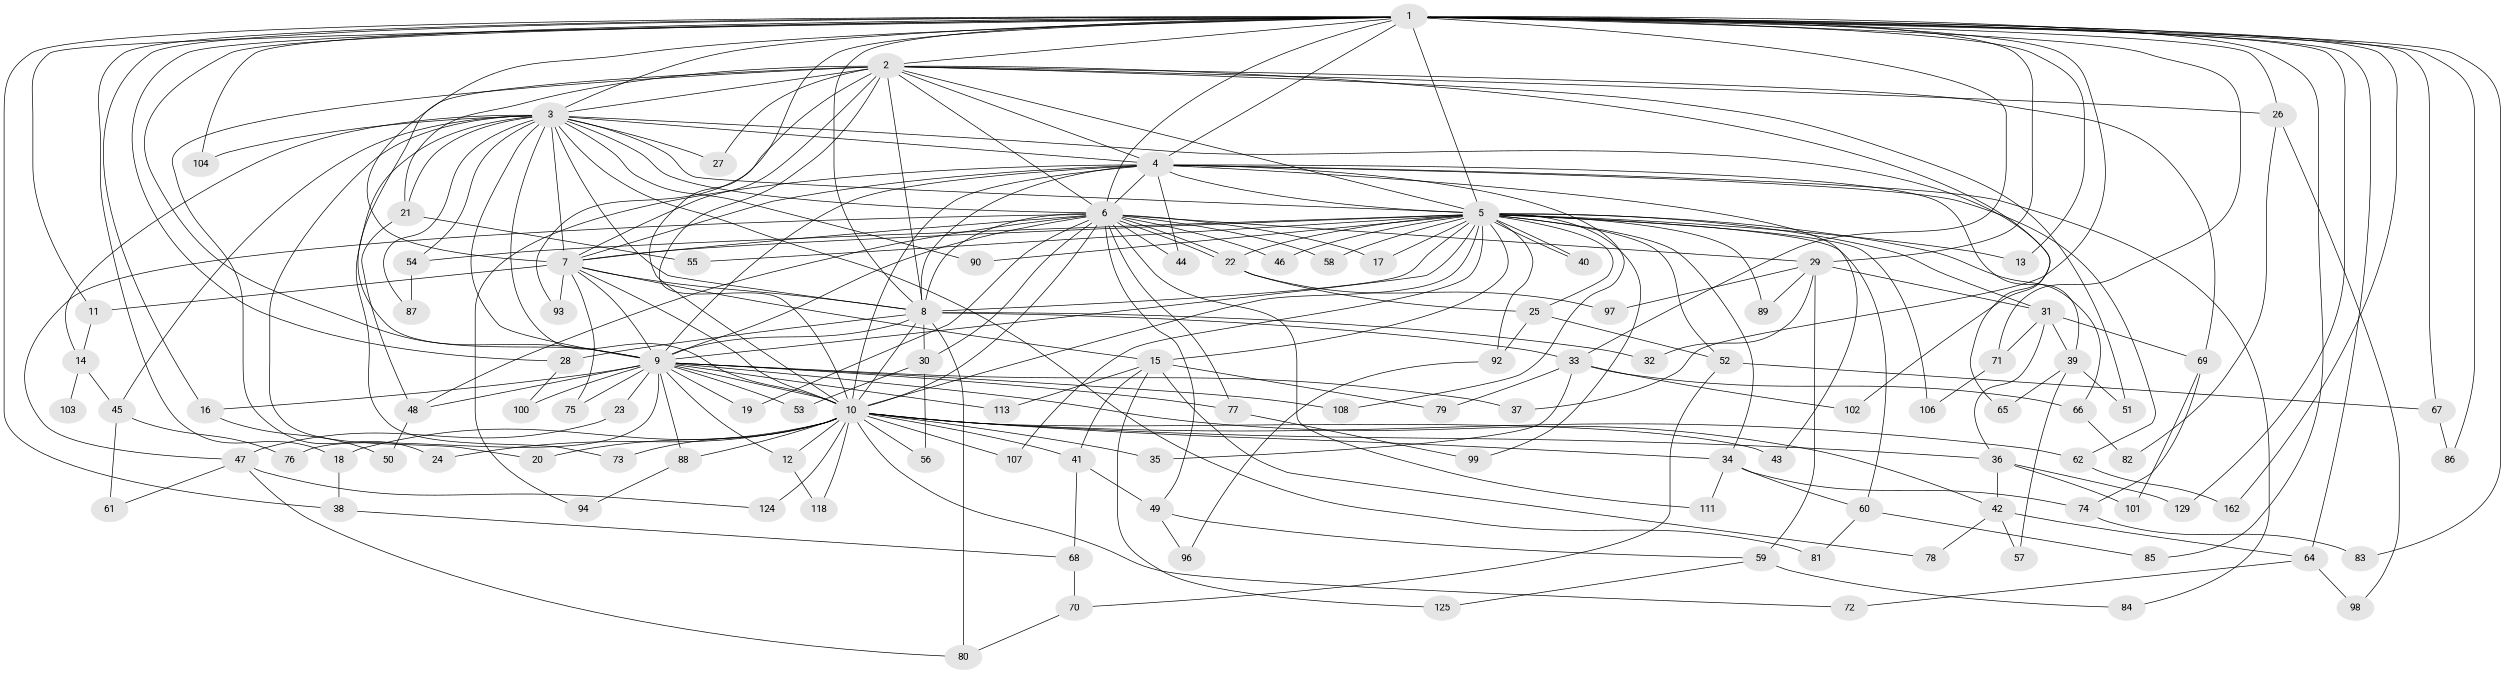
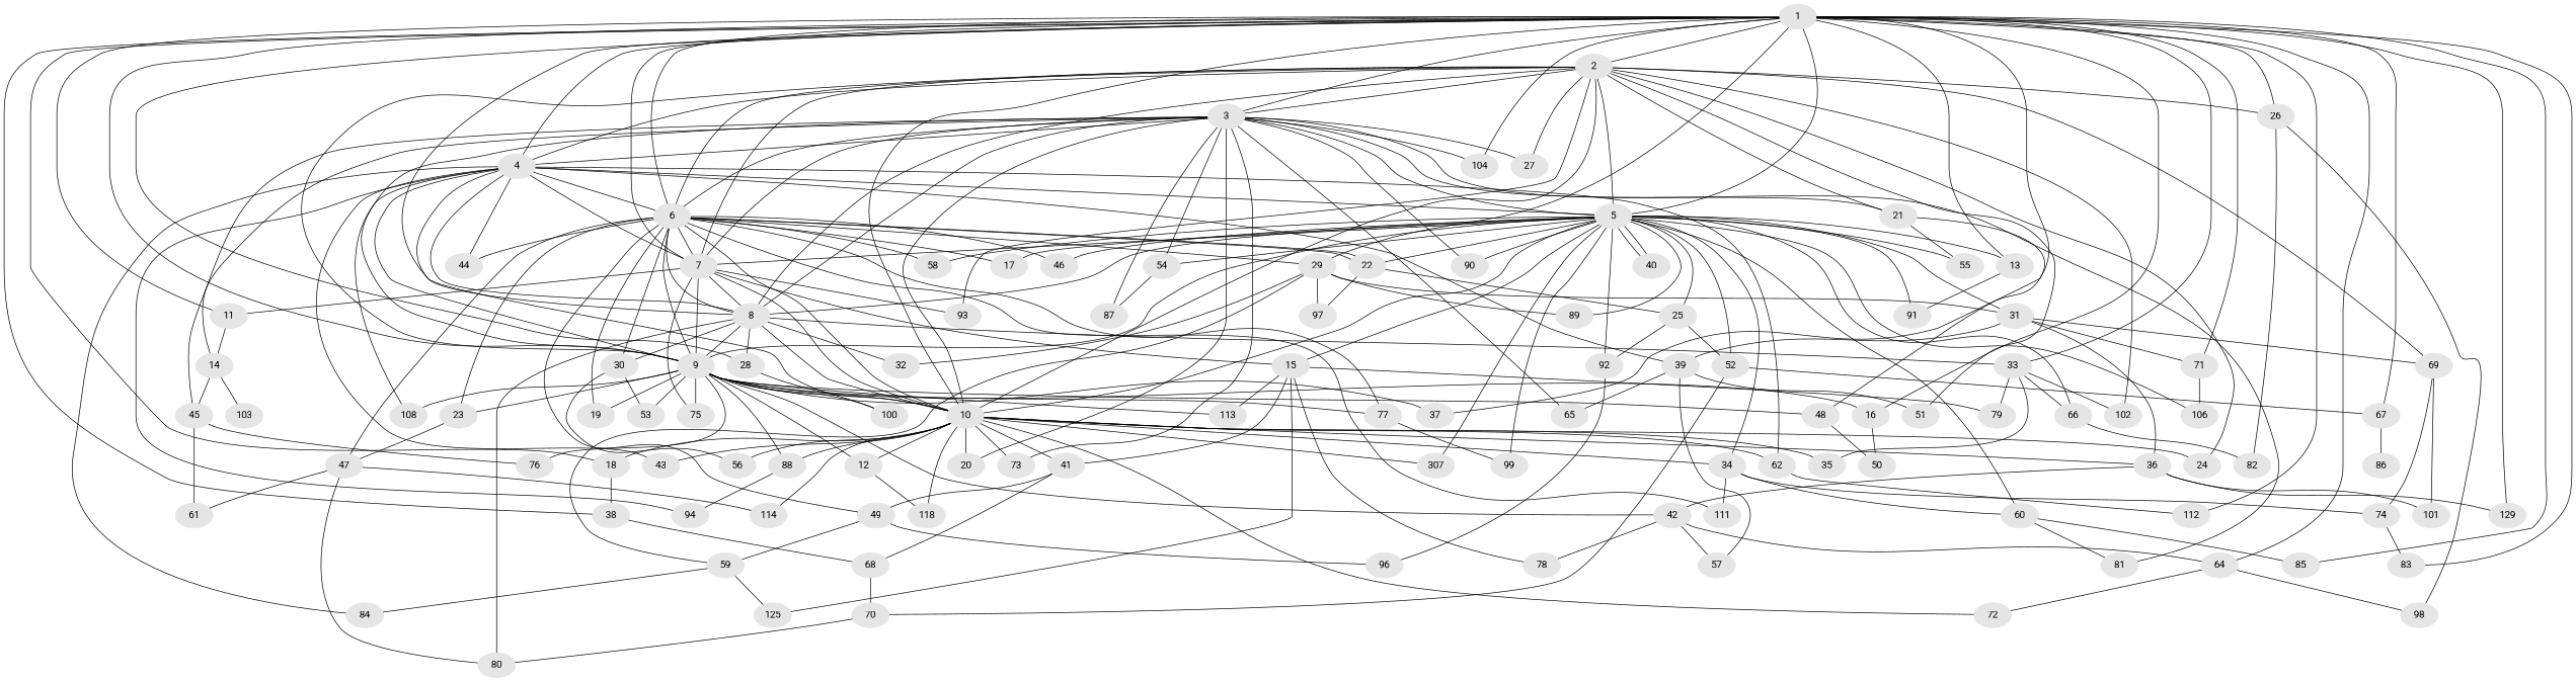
  graph {
    fontname=Roboto
    node [color=gray90 fontname=Roboto style=filled]
    edge [fontname=Roboto]
    1
    2
    3
    4
    5
    6
    7
    8
    9
    10
    11
    13
    16
    18
    26
    28
    29
    33
    37
    38
    64
    67
    71
    83
    85
    86
    104
    n28 [label=129]
-   112 [label=162]
+   112
    21
    24
    27
    51
    69
    93
    102
    14
    20
    45
    54
    65
    73
    81
    87
    90
    39
    43
    44
    62
    84
    94
    108
    25
    15
    17
    31
    34
    40
    46
    52
    55
    58
    60
    66
    89
+   91
    92
    99
    106
-   107
+   107 [label=307]
    22
    19
    23
    30
    47
    49
    77
    111
    75
    32
    80
    12
    42
    48
    53
    76
    88
    100
    113
    35
    36
    41
    56
    72
    n95 [label=118]
-   114 [label=124]
+   114
    50
    82
    98
    97
    59
    79
    68
    74
    101
    103
    61
    57
    78
    n110 [label=125]
    70
    96
    1 -- 2
    1 -- 3
    1 -- 4
    1 -- 5
    1 -- 6
    1 -- 7
    1 -- 8
    1 -- 9
    1 -- 10
    1 -- 11
    1 -- 13
    1 -- 16
    1 -- 18
    1 -- 26
    1 -- 28
    1 -- 29
    1 -- 33
    1 -- 37
    1 -- 38
    1 -- 64
    1 -- 67
    1 -- 71
    1 -- 83
    1 -- 85
-   1 -- 86
    1 -- 104
    1 -- n28
    1 -- 112
    2 -- 3
    2 -- 4
    2 -- 5
    2 -- 6
    2 -- 7
    2 -- 8
    2 -- 9
    2 -- 10
    2 -- 26
    2 -- 21
    2 -- 24
    2 -- 27
    2 -- 51
    2 -- 69
    2 -- 93
    2 -- 102
    3 -- 4
    3 -- 5
    3 -- 6
    3 -- 7
    3 -- 8
    3 -- 9
    3 -- 10
    3 -- 104
    3 -- 21
    3 -- 27
    3 -- 14
    3 -- 20
    3 -- 45
    3 -- 54
    3 -- 65
    3 -- 73
    3 -- 81
    3 -- 87
    3 -- 90
    4 -- 5
    4 -- 6
    4 -- 7
    4 -- 8
    4 -- 9
    4 -- 10
    4 -- 39
    4 -- 43
    4 -- 44
    4 -- 62
    4 -- 84
    4 -- 94
    4 -- 108
    5 -- 7
    5 -- 8
    5 -- 9
    5 -- 10
    5 -- 13
    5 -- 54
    5 -- 90
    5 -- 25
    5 -- 15
    5 -- 17
    5 -- 31
    5 -- 34
    5 -- 40
    5 -- 40
    5 -- 46
    5 -- 52
    5 -- 55
    5 -- 58
    5 -- 60
    5 -- 66
    5 -- 89
+   5 -- 91
    5 -- 92
    5 -- 99
    5 -- 106
    5 -- 107
    5 -- 22
    6 -- 7
    6 -- 8
    6 -- 9
    6 -- 10
    6 -- 29
    6 -- 44
    6 -- 17
    6 -- 46
    6 -- 58
    6 -- 22
    6 -- 22
    6 -- 19
-   6 -- 48
+   6 -- 23
    6 -- 30
    6 -- 47
    6 -- 49
    6 -- 77
    6 -- 111
    7 -- 8
    7 -- 9
    7 -- 10
    7 -- 11
    7 -- 93
    7 -- 15
    7 -- 75
    8 -- 9
    8 -- 10
    8 -- 28
    8 -- 33
    8 -- 30
    8 -- 32
    8 -- 80
    9 -- 10
    9 -- 16
    9 -- 37
    9 -- 108
    9 -- 19
    9 -- 23
    9 -- 77
    9 -- 75
    9 -- 12
    9 -- 42
    9 -- 48
    9 -- 53
    9 -- 76
    9 -- 88
    9 -- 100
    9 -- 113
    10 -- 18
    10 -- 24
    10 -- 20
    10 -- 73
    10 -- 43
    10 -- 62
    10 -- 34
    10 -- 107
    10 -- 12
    10 -- 88
    10 -- 35
    10 -- 36
    10 -- 41
    10 -- 56
    10 -- 72
    10 -- n95
    10 -- 114
    11 -- 14
+   13 -- 91
    16 -- 50
    18 -- 38
    26 -- 82
    26 -- 98
    28 -- 100
    29 -- 31
    29 -- 89
    29 -- 32
    29 -- 97
    29 -- 59
    33 -- 102
    33 -- 66
    33 -- 35
    33 -- 79
    38 -- 68
    64 -- 72
    64 -- 98
    67 -- 86
    71 -- 106
    21 -- 55
    21 -- 48
    69 -- 74
    69 -- 101
    14 -- 45
    14 -- 103
    45 -- 76
    45 -- 61
    54 -- 87
    39 -- 51
    39 -- 65
    39 -- 57
    62 -- 112
    25 -- 52
    25 -- 92
    15 -- 113
    15 -- 41
    15 -- 79
    15 -- 78
    15 -- n110
    31 -- 71
    31 -- 69
    31 -- 39
    31 -- 36
    34 -- 60
    34 -- 111
    34 -- 74
    52 -- 67
    52 -- 70
    60 -- 85
    60 -- 81
    66 -- 82
    92 -- 96
    22 -- 25
    22 -- 97
    23 -- 47
    30 -- 53
    30 -- 56
    47 -- 80
    47 -- 114
    47 -- 61
    49 -- 59
    49 -- 96
    77 -- 99
    12 -- n95
    42 -- 64
    42 -- 57
    42 -- 78
    48 -- 50
    88 -- 94
    36 -- n28
    36 -- 42
    36 -- 101
    41 -- 49
    41 -- 68
    59 -- 84
    59 -- n110
    68 -- 70
    74 -- 83
    70 -- 80
  }
